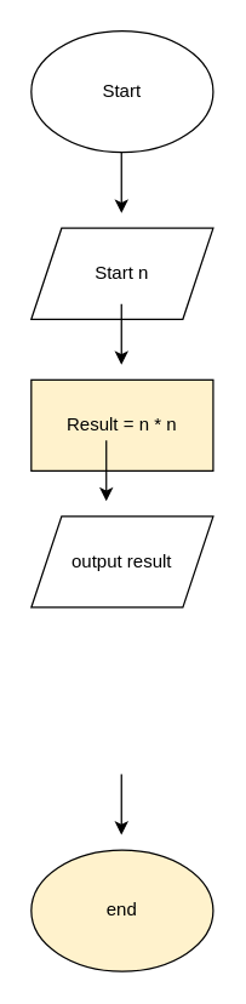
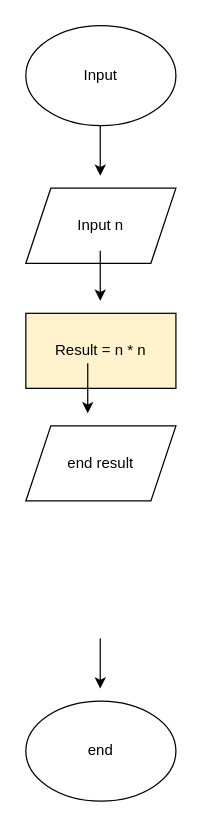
  <mxCell id="0" />
  <mxCell id="1" parent="0" />
- <mxCell id="2" value="Start n" style="shape=parallelogram;perimeter=parallelogramPerimeter;whiteSpace=wrap;html=1;fixedSize=1;" parent="1" vertex="1"><mxGeometry x="20" y="150" width="120" height="60" as="geometry" /></mxCell>
+ <mxCell id="2" value="Input n" style="shape=parallelogram;perimeter=parallelogramPerimeter;whiteSpace=wrap;html=1;fixedSize=1;" parent="1" vertex="1"><mxGeometry x="20" y="150" width="120" height="60" as="geometry" /></mxCell>
  <mxCell id="3" value="Result = n * n" style="whiteSpace=wrap;html=1;fillColor=#fff2cc;" parent="1" vertex="1"><mxGeometry x="20" y="250" width="120" height="60" as="geometry" /></mxCell>
- <mxCell id="4" value="output result" style="shape=parallelogram;perimeter=parallelogramPerimeter;whiteSpace=wrap;html=1;fixedSize=1;" parent="1" vertex="1"><mxGeometry x="20" y="340" width="120" height="60" as="geometry" /></mxCell>
- <mxCell id="5" value="Start" style="ellipse;whiteSpace=wrap;html=1;" parent="1" vertex="1"><mxGeometry x="20" y="20" width="120" height="80" as="geometry" /></mxCell>
- <mxCell id="6" value="end" style="ellipse;whiteSpace=wrap;html=1;fillColor=#fff2cc;" parent="1" vertex="1"><mxGeometry x="20" y="560" width="120" height="80" as="geometry" /></mxCell>
+ <mxCell id="4" value="end result" style="shape=parallelogram;perimeter=parallelogramPerimeter;whiteSpace=wrap;html=1;fixedSize=1;" parent="1" vertex="1"><mxGeometry x="20" y="340" width="120" height="60" as="geometry" /></mxCell>
+ <mxCell id="5" value="Input" style="ellipse;whiteSpace=wrap;html=1;" parent="1" vertex="1"><mxGeometry x="20" y="20" width="120" height="80" as="geometry" /></mxCell>
+ <mxCell id="6" value="end" style="ellipse;whiteSpace=wrap;html=1;" parent="1" vertex="1"><mxGeometry x="20" y="560" width="120" height="80" as="geometry" /></mxCell>
  <mxCell id="7" value="" style="endArrow=classic;html=1;rounded=0;" parent="1" edge="1"><mxGeometry width="50" height="50" relative="1" as="geometry"><mxPoint x="69.5" y="290" as="sourcePoint" /><mxPoint x="69.5" y="330" as="targetPoint" /></mxGeometry></mxCell>
  <mxCell id="8" value="" style="endArrow=classic;html=1;rounded=0;" parent="1" edge="1"><mxGeometry width="50" height="50" relative="1" as="geometry"><mxPoint x="79.5" y="200" as="sourcePoint" /><mxPoint x="79.5" y="240" as="targetPoint" /></mxGeometry></mxCell>
  <mxCell id="9" value="" style="endArrow=classic;html=1;rounded=0;" parent="1" edge="1"><mxGeometry width="50" height="50" relative="1" as="geometry"><mxPoint x="79.5" y="100" as="sourcePoint" /><mxPoint x="79.5" y="140" as="targetPoint" /></mxGeometry></mxCell>
  <mxCell id="10" value="" style="endArrow=classic;html=1;rounded=0;" parent="1" edge="1"><mxGeometry width="50" height="50" relative="1" as="geometry"><mxPoint x="79.5" y="510" as="sourcePoint" /><mxPoint x="79.5" y="550" as="targetPoint" /></mxGeometry></mxCell>
